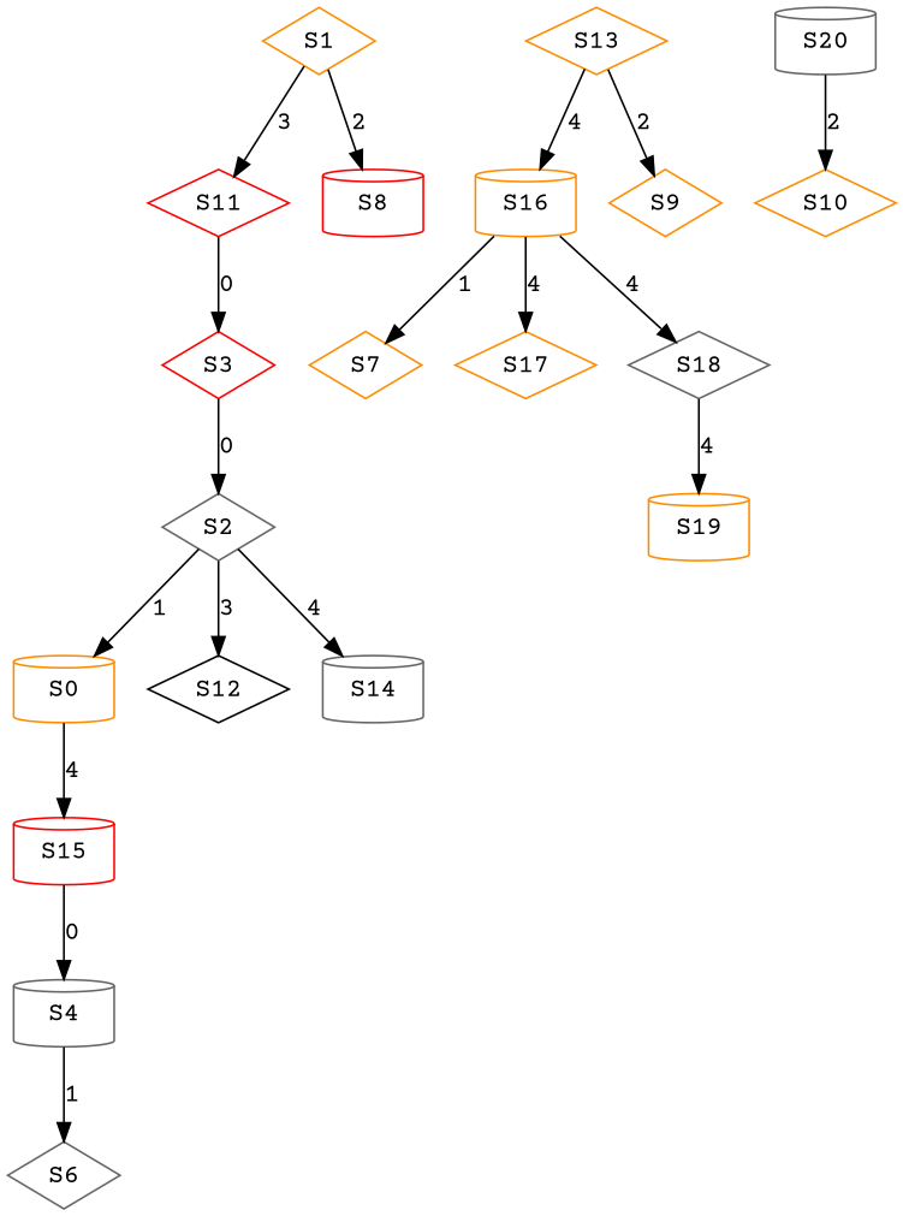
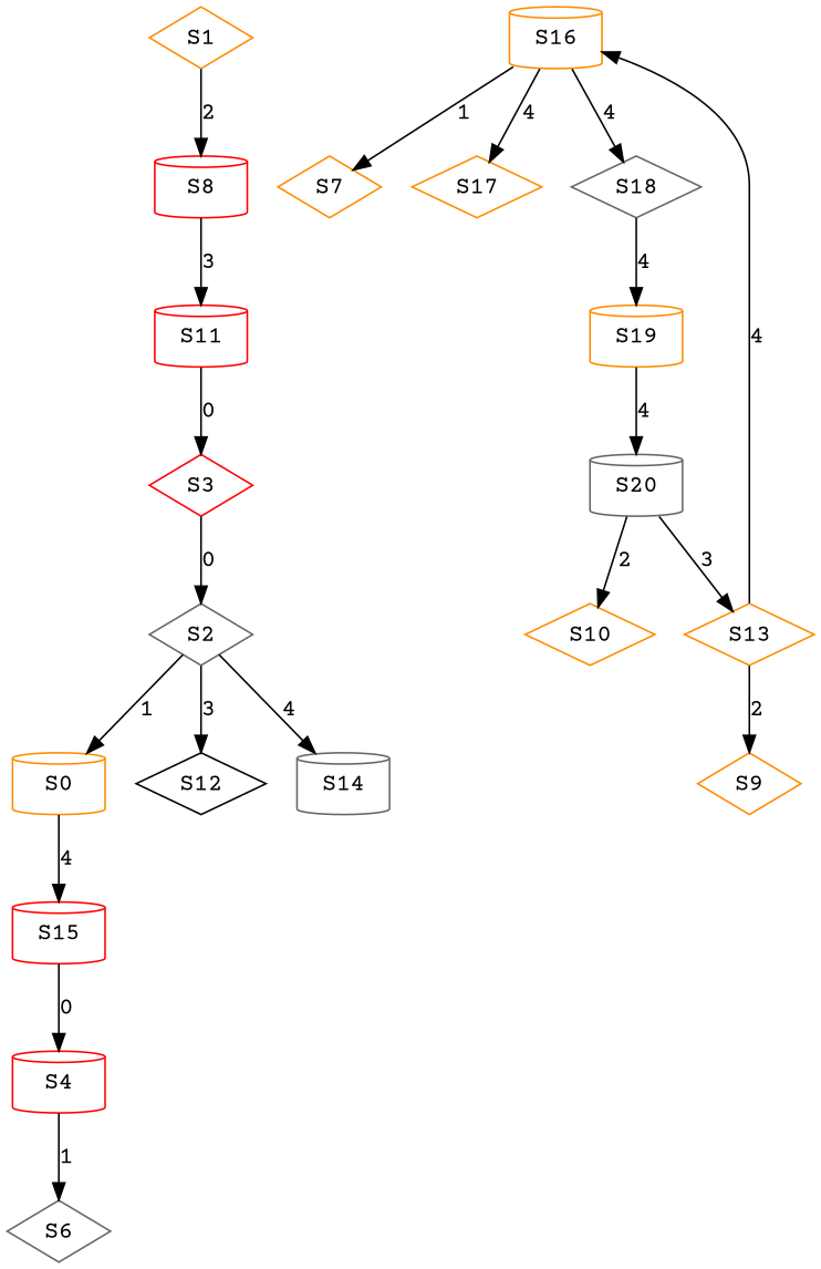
  strict digraph {
    fontname="Courier Prime"
    node [color=darkorange fontname="Courier Prime" shape=diamond]
    edge [fontname="Courier Prime"]
    S3 [color=red]
    S2 [color=gray40]
    n3 [label=S0 shape=cylinder]
    S12 [color=black]
    S14 [color=gray40 shape=cylinder]
    S15 [color=red shape=cylinder]
-   S11 [color=red]
-   S4 [color=gray40 shape=cylinder]
+   S11 [color=red shape=cylinder]
+   S4 [color=red shape=cylinder]
    S6 [color=gray40]
    S16 [shape=cylinder]
    S7
    S17
    S18 [color=gray40]
    S19 [shape=cylinder]
    S1
    S8 [color=red shape=cylinder]
    S13
    S9
    S20 [color=gray40 shape=cylinder]
    S10
    S3 -> S2 [label=0]
    S2 -> n3 [label=1]
    S2 -> S12 [label=3]
    S2 -> S14 [label=4]
    n3 -> S15 [label=4]
    S15 -> S4 [label=0]
    S11 -> S3 [label=0]
    S4 -> S6 [label=1]
    S16 -> S7 [label=1]
    S16 -> S17 [label=4]
    S16 -> S18 [label=4]
    S18 -> S19 [label=4]
-   S1 -> S11 [label=3]
+   S19 -> S20 [label=4]
+   S8 -> S11 [label=3]
    S1 -> S8 [label=2]
    S13 -> S16 [label=4]
    S13 -> S9 [label=2]
+   S20 -> S13 [label=3]
    S20 -> S10 [label=2]
  }
